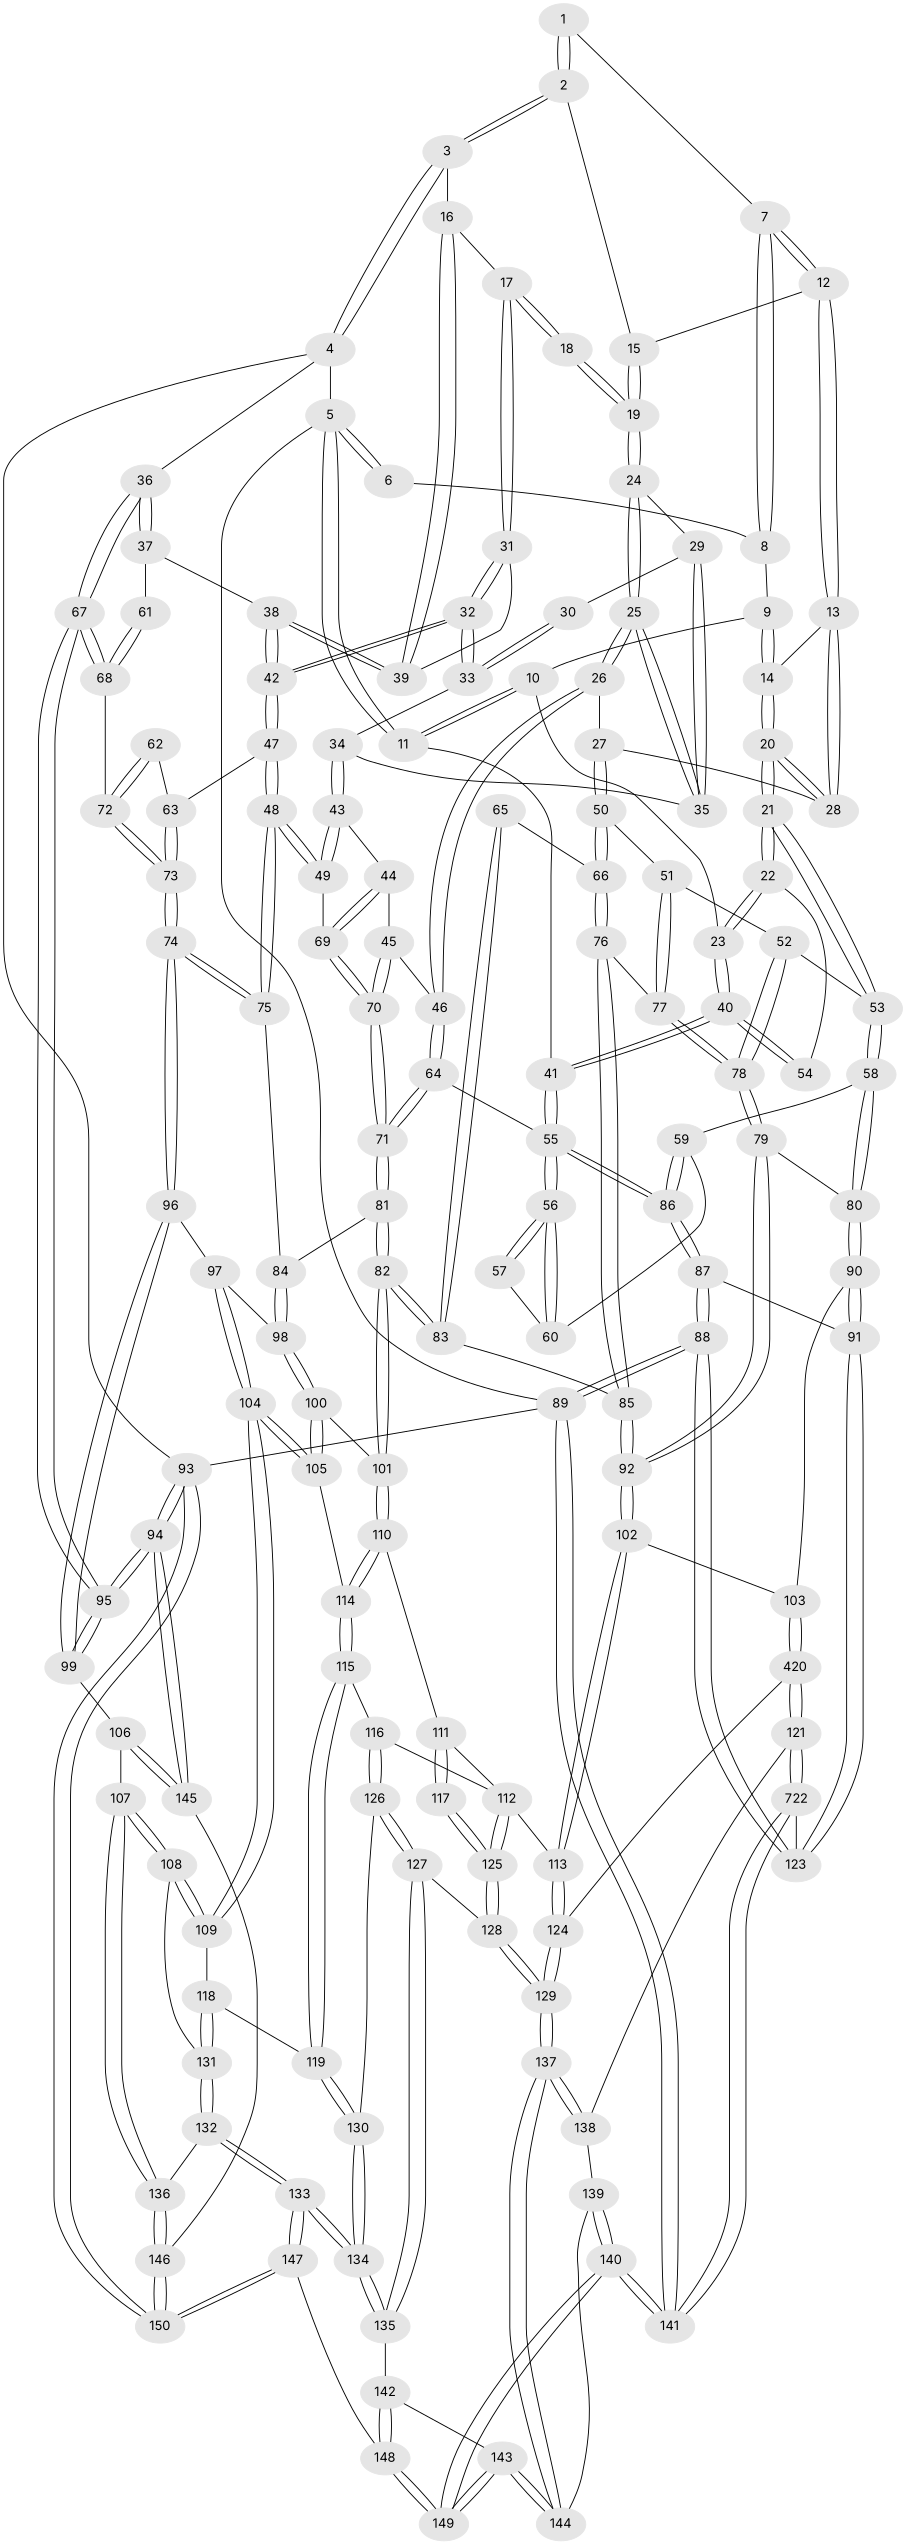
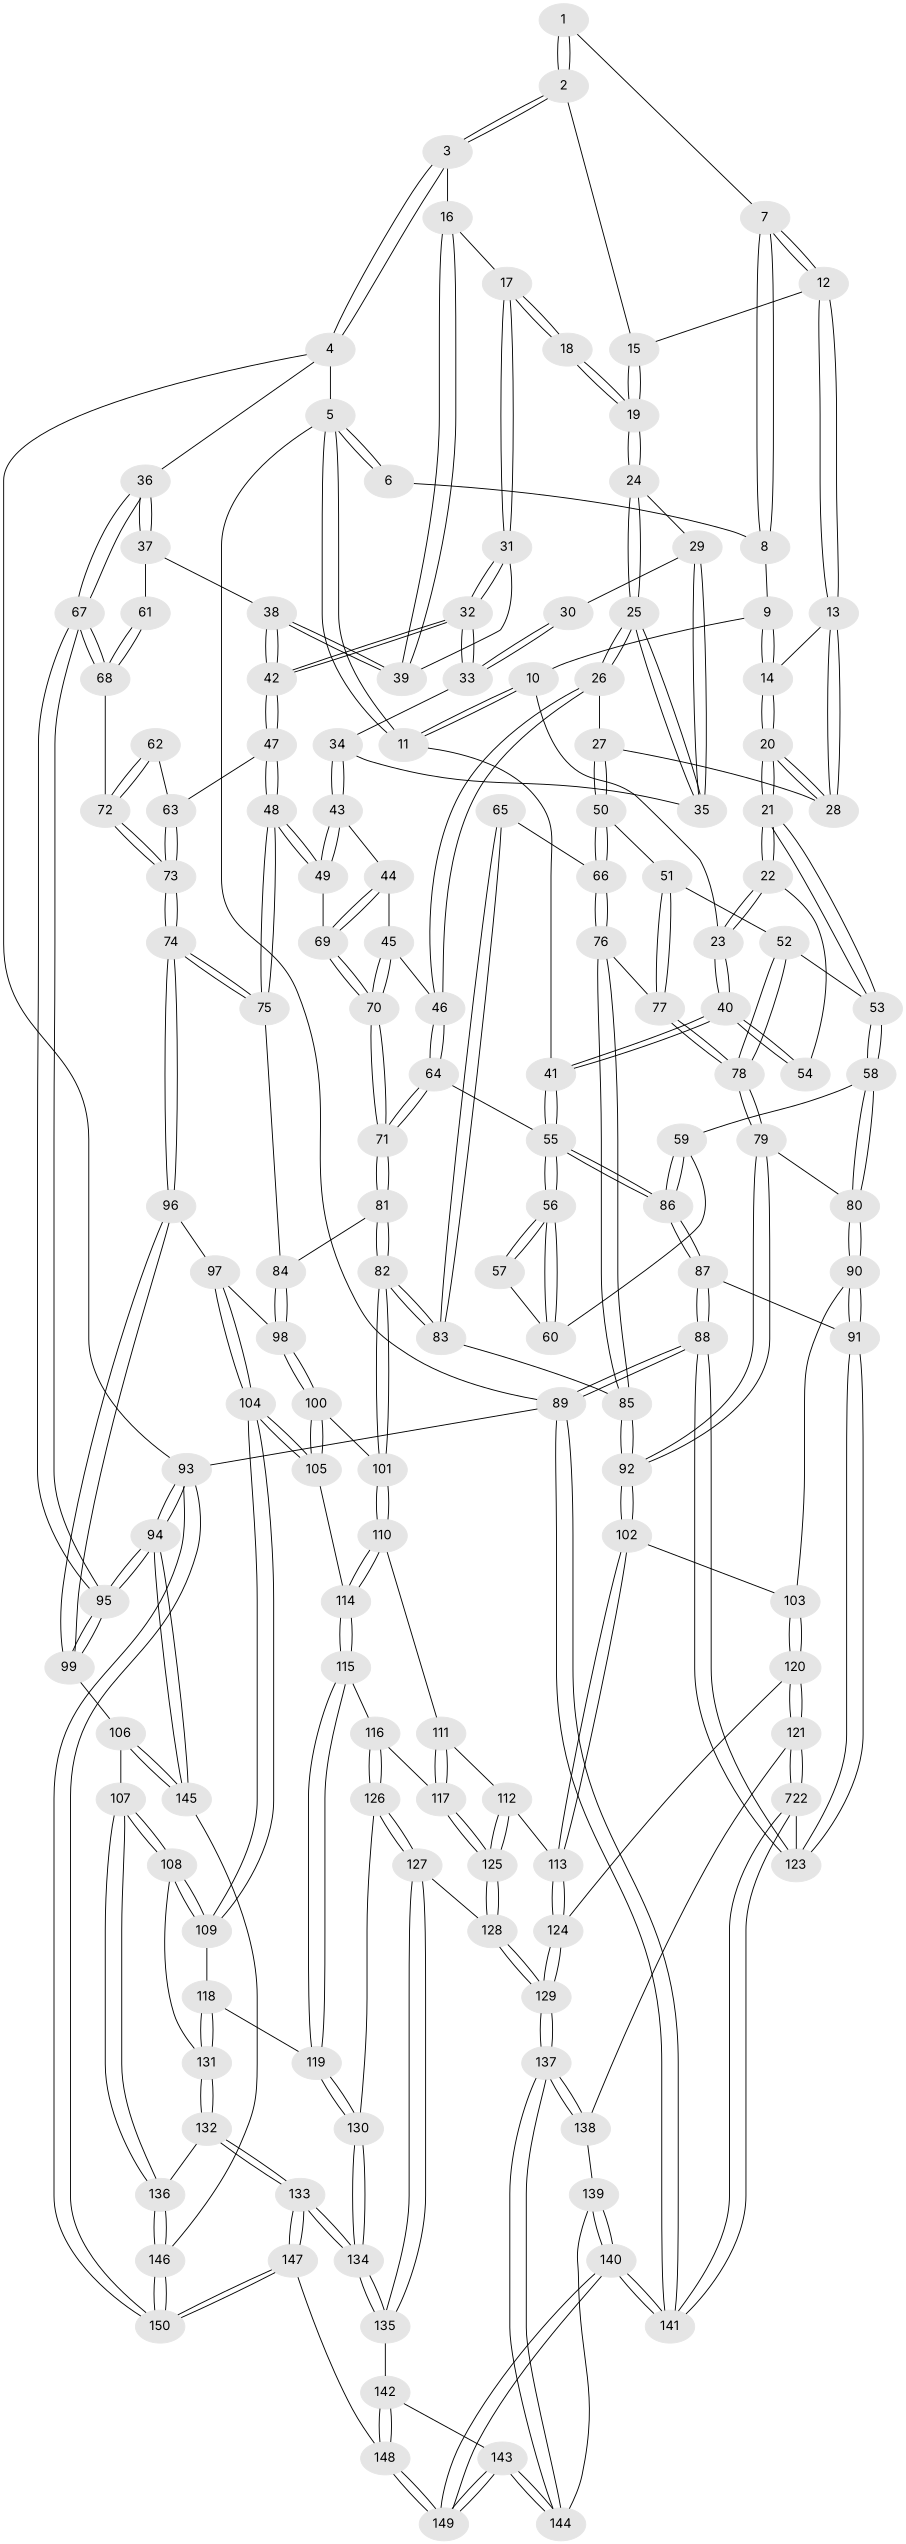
  graph {
    fontname=Inter
    node [color=gray90 fontname=Inter style=filled]
    edge [fontname=Inter]
    1
    2
    7
    3
    15
    8
    12
    4
    16
    19
    5
    36
    93
    17
    39
    6
    11
    89
    37
    67
    94
    150
    41
    141
    9
    13
    10
    14
    23
    20
    40
    55
    28
    21
    24
    18
    31
    32
    25
    29
    22
    53
    54
    58
    26
    35
    30
    27
    46
    50
    64
    51
    66
    33
    34
    42
    47
    43
    44
    49
    38
    61
    68
    95
    56
    86
    48
    63
    45
    69
    70
    71
    75
    73
    84
    52
    77
    76
    78
    79
    59
    80
    57
    60
    87
    90
    62
    72
    74
    65
    83
    81
    85
    99
    82
    96
    97
    98
    92
    102
    91
    103
    101
    110
    100
    88
    123
-   120 [label=420]
+   120
    113
    145
    146
    106
    104
    105
    109
    107
    114
    111
    124
    121
    118
    115
    108
    136
    131
    132
    119
    112
    117
    125
    128
    129
    116
    126
    130
    127
    134
    n138 [label=722]
    138
    139
    137
    135
    142
    144
    133
    147
    148
    143
    140
    149
    1 -- 2
    1 -- 2
    1 -- 7
    2 -- 3
    2 -- 3
    2 -- 15
    7 -- 8
    7 -- 8
    7 -- 12
    7 -- 12
    3 -- 4
    3 -- 4
    3 -- 16
    15 -- 19
    15 -- 19
    8 -- 9
    12 -- 15
    12 -- 13
    12 -- 13
    4 -- 5
    4 -- 36
    4 -- 93
    16 -- 17
    16 -- 39
    16 -- 39
    19 -- 24
    19 -- 24
    5 -- 6
    5 -- 6
    5 -- 11
    5 -- 11
    5 -- 89
    36 -- 37
    36 -- 37
    36 -- 67
    36 -- 67
    93 -- 94
    93 -- 94
    93 -- 150
    93 -- 150
    17 -- 18
    17 -- 18
    17 -- 31
    17 -- 31
    6 -- 8
    11 -- 41
    89 -- 93
    89 -- 141
    89 -- 141
    37 -- 38
    37 -- 61
    67 -- 68
    67 -- 68
    67 -- 95
    67 -- 95
    94 -- 95
    94 -- 95
    94 -- 145
    94 -- 145
    41 -- 55
    41 -- 55
    9 -- 10
    9 -- 14
    9 -- 14
    13 -- 14
    13 -- 28
    13 -- 28
    10 -- 11
    10 -- 11
    10 -- 23
    14 -- 20
    14 -- 20
    23 -- 40
    23 -- 40
    20 -- 28
    20 -- 28
    20 -- 21
    20 -- 21
    40 -- 41
    40 -- 41
    40 -- 54
    40 -- 54
    55 -- 56
    55 -- 56
    55 -- 86
    55 -- 86
    21 -- 22
    21 -- 22
    21 -- 53
    21 -- 53
    24 -- 25
    24 -- 25
    24 -- 29
    18 -- 19
    18 -- 19
    31 -- 39
    31 -- 32
    31 -- 32
    32 -- 33
    32 -- 33
    32 -- 42
    32 -- 42
    25 -- 26
    25 -- 26
    25 -- 35
    25 -- 35
    29 -- 35
    29 -- 35
    29 -- 30
    22 -- 23
    22 -- 23
    22 -- 54
    53 -- 58
    53 -- 58
    58 -- 59
    58 -- 80
    58 -- 80
    26 -- 27
    26 -- 46
    26 -- 46
    30 -- 33
    30 -- 33
    27 -- 28
    27 -- 50
    27 -- 50
    46 -- 64
    46 -- 64
    50 -- 51
    50 -- 66
    50 -- 66
    64 -- 55
    64 -- 71
    64 -- 71
    51 -- 52
    51 -- 77
    51 -- 77
    66 -- 76
    66 -- 76
    33 -- 34
    34 -- 35
    34 -- 43
    34 -- 43
    42 -- 47
    42 -- 47
    47 -- 48
    47 -- 48
    47 -- 63
    43 -- 44
    43 -- 49
    43 -- 49
    44 -- 45
    44 -- 69
    44 -- 69
    49 -- 69
    38 -- 39
    38 -- 39
    38 -- 42
    38 -- 42
    61 -- 68
    61 -- 68
    68 -- 72
    95 -- 99
    95 -- 99
    56 -- 57
    56 -- 57
    56 -- 60
    56 -- 60
    86 -- 87
    86 -- 87
    48 -- 49
    48 -- 49
    48 -- 75
    48 -- 75
    63 -- 73
    63 -- 73
    45 -- 46
    45 -- 70
    45 -- 70
    69 -- 70
    69 -- 70
    70 -- 71
    70 -- 71
    71 -- 81
    71 -- 81
    75 -- 84
    73 -- 74
    73 -- 74
    84 -- 98
    84 -- 98
    52 -- 53
    52 -- 78
    52 -- 78
    77 -- 78
    77 -- 78
    76 -- 77
    76 -- 85
    76 -- 85
    78 -- 79
    78 -- 79
    79 -- 80
    79 -- 92
    79 -- 92
    59 -- 86
    59 -- 86
    59 -- 60
    80 -- 90
    80 -- 90
    57 -- 60
    87 -- 91
    87 -- 88
    87 -- 88
    90 -- 91
    90 -- 91
    90 -- 103
    62 -- 63
    62 -- 72
    62 -- 72
    72 -- 73
    72 -- 73
    74 -- 75
    74 -- 75
    74 -- 96
    74 -- 96
    65 -- 66
    65 -- 83
    65 -- 83
    83 -- 85
    81 -- 84
    81 -- 82
    81 -- 82
    85 -- 92
    85 -- 92
    99 -- 106
    82 -- 83
    82 -- 83
    82 -- 101
    82 -- 101
    96 -- 99
    96 -- 99
    96 -- 97
    97 -- 98
    97 -- 104
    97 -- 104
    98 -- 100
    98 -- 100
    92 -- 102
    92 -- 102
    102 -- 103
    102 -- 113
    102 -- 113
    91 -- 123
    91 -- 123
    103 -- 120
    103 -- 120
    101 -- 110
    101 -- 110
    110 -- 114
    110 -- 114
    110 -- 111
    100 -- 101
    100 -- 105
    100 -- 105
    88 -- 89
    88 -- 89
    88 -- 123
    88 -- 123
    120 -- 124
    120 -- 121
    120 -- 121
    113 -- 124
    113 -- 124
    145 -- 146
    146 -- 150
    146 -- 150
    106 -- 145
    106 -- 145
    106 -- 107
    104 -- 105
    104 -- 105
    104 -- 109
    104 -- 109
    105 -- 114
    109 -- 118
    107 -- 108
    107 -- 108
    107 -- 136
    107 -- 136
    114 -- 115
    114 -- 115
    111 -- 112
    111 -- 117
    111 -- 117
    124 -- 129
    124 -- 129
    121 -- n138
    121 -- n138
    121 -- 138
    118 -- 131
    118 -- 131
    118 -- 119
    115 -- 119
    115 -- 119
    115 -- 116
    108 -- 109
    108 -- 109
    108 -- 131
    136 -- 146
    136 -- 146
    131 -- 132
    131 -- 132
    132 -- 136
    132 -- 133
    132 -- 133
    119 -- 130
    119 -- 130
    112 -- 113
    112 -- 125
    112 -- 125
    117 -- 125
    117 -- 125
    125 -- 128
    125 -- 128
    128 -- 129
    128 -- 129
    129 -- 137
    129 -- 137
-   116 -- 112
+   116 -- 117
    116 -- 126
    116 -- 126
    126 -- 130
    126 -- 127
    126 -- 127
    130 -- 134
    130 -- 134
    127 -- 128
    127 -- 135
    127 -- 135
    134 -- 135
    134 -- 135
    n138 -- 141
    n138 -- 141
    n138 -- 123
    138 -- 139
    139 -- 144
    139 -- 140
    139 -- 140
    137 -- 138
    137 -- 138
    137 -- 144
    137 -- 144
    135 -- 142
    142 -- 148
    142 -- 148
    142 -- 143
    133 -- 134
    133 -- 134
    133 -- 147
    133 -- 147
    147 -- 150
    147 -- 150
    147 -- 148
    148 -- 149
    148 -- 149
    143 -- 144
    143 -- 144
    143 -- 149
    143 -- 149
    140 -- 141
    140 -- 141
    140 -- 149
    140 -- 149
  }
